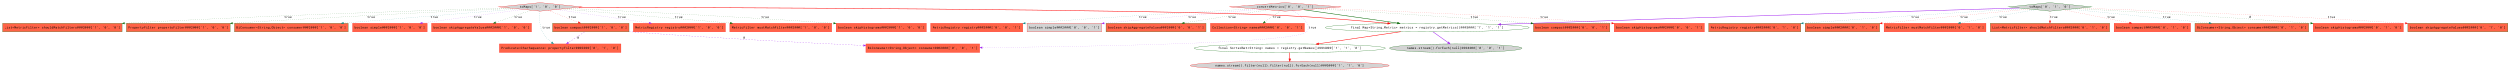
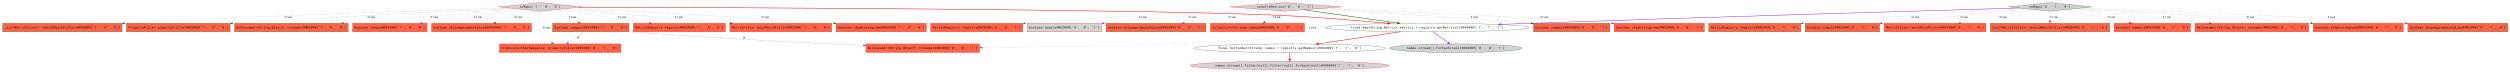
  digraph {
    fontname="Roboto Mono"
    node [color=red fillcolor=tomato fontname="Roboto Mono" shape=box style=filled]
    edge [color=darkgreen fontname="Roboto Mono" style=dotted]
    n1 [color=darkgreen label="BiConsumer<String,Object> consumer@@@2@@@['1', '0', '0']"]
    n2 [label="boolean simple@@@2@@@['1', '0', '0']"]
    n3 [label="boolean skipAggregateValues@@@2@@@['1', '0', '0']"]
    n4 [color=darkgreen label="boolean compact@@@2@@@['1', '0', '0']"]
    n5 [label="Predicate<CharSequence> propertyFilter@@@2@@@['0', '1', '0']"]
    n6 [label="BiConsumer<String,Object> consumer@@@2@@@['0', '0', '1']"]
    n7 [color=darkgreen fillcolor=white label="final SortedSet<String> names = registry.getNames()@@@4@@@['1', '1', '0']" shape=ellipse]
    n8 [fillcolor=lightgray label="names.stream().filter(null).filter(null).forEach(null)@@@5@@@['1', '1', '0']" shape=ellipse]
    n9 [color=darkgreen label="boolean compact@@@2@@@['0', '0', '1']"]
    n10 [color=darkgreen label="MetricRegistry registry@@@2@@@['0', '1', '0']"]
    n11 [color=darkgreen label="boolean simple@@@2@@@['0', '1', '0']"]
    n12 [label="MetricRegistry registry@@@2@@@['1', '0', '0']"]
    n13 [color=darkgreen fillcolor=white label="final Map<String,Metric> metrics = registry.getMetrics()@@@3@@@['1', '1', '1']" shape=ellipse]
    n14 [color=darkgreen fillcolor=lightgray label="names.stream().forEach(null)@@@4@@@['0', '0', '1']" shape=ellipse]
    n15 [label="MetricFilter mustMatchFilter@@@2@@@['0', '1', '0']"]
    n16 [color=darkgreen label="List<MetricFilter> shouldMatchFilters@@@2@@@['0', '1', '0']"]
    n17 [label="boolean compact@@@2@@@['0', '1', '0']"]
    n18 [label="MetricFilter mustMatchFilter@@@2@@@['1', '0', '0']"]
    n19 [label="boolean skipHistograms@@@2@@@['0', '0', '1']"]
    n20 [label="MetricRegistry registry@@@2@@@['0', '0', '1']"]
-   n21 [color=darkgreen label="BiConsumer<String,Object> consumer@@@2@@@['0', '1', '0']"]
+   n21 [label="BiConsumer<String,Object> consumer@@@2@@@['0', '1', '0']"]
    n22 [label="boolean skipHistograms@@@2@@@['0', '1', '0']"]
    n23 [fillcolor=lightgray label="boolean simple@@@2@@@['0', '0', '1']"]
    n24 [label="boolean skipHistograms@@@2@@@['1', '0', '0']"]
    n25 [color=darkgreen fillcolor=lightgray label="toMaps['0', '1', '0']" shape=diamond]
    n26 [color=darkgreen label="boolean skipAggregateValues@@@2@@@['0', '1', '0']"]
    n27 [color=darkgreen label="List<MetricFilter> shouldMatchFilters@@@2@@@['1', '0', '0']"]
    n28 [color=darkgreen label="PropertyFilter propertyFilter@@@2@@@['1', '0', '0']"]
    n29 [color=darkgreen label="boolean skipAggregateValues@@@2@@@['0', '0', '1']"]
    n30 [fillcolor=lightgray label="convertMetrics['0', '0', '1']" shape=diamond]
    n31 [label="Collection<String> names@@@2@@@['0', '0', '1']"]
    n32 [fillcolor=lightgray label="toMaps['1', '0', '0']" shape=diamond]
    n4 -> n5 [color=purple label=0 style=dashed]
    n4 -> n6 [color=purple label=0 style=dashed]
    n7 -> n8 [color=red style=bold]
    n13 -> n7 [color=red style=bold]
    n13 -> n14 [color=purple style=bold]
    n25 -> n10 [color=teal label=true]
    n25 -> n11 [color=red label=true]
    n25 -> n13 [color=purple style=bold]
    n25 -> n15 [color=teal label=true]
    n25 -> n16 [color=red label=true]
    n25 -> n17 [color=red label=true]
    n25 -> n21 [color=teal label=true]
-   n25 -> n22 [label=0]
+   n25 -> n22 [label=true]
    n25 -> n26 [color=red label=true]
    n30 -> n6 [color=purple label=true]
    n30 -> n9 [label=true]
    n30 -> n13 [style=bold]
    n30 -> n19 [color=red label=true]
    n30 -> n20 [color=teal label=true]
    n30 -> n23 [color=purple label=true]
-   n30 -> n29 [label=true]
+   n30 -> n29 [color=purple label=true]
    n30 -> n31 [label=true]
    n32 -> n1 [color=teal label=true]
    n32 -> n2 [color=purple label=true]
    n32 -> n3 [label=true]
    n32 -> n4 [color=red label=true]
    n32 -> n5 [color=teal label=true]
    n32 -> n12 [color=purple label=true]
    n32 -> n13 [color=red style=bold]
    n32 -> n18 [label=true]
    n32 -> n24 [label=true]
    n32 -> n27 [label=true]
    n32 -> n28 [label=true]
  }
